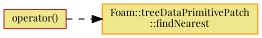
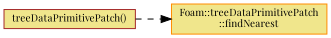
  digraph {
    rankdir=LR
    fontname="Playfair Display"
    node [fillcolor=khaki fontname="Playfair Display" fontsize=10 shape=box style=filled]
-   n1 [color=brown fontcolor=black height=0.2 label="operator()" width=0.4]
+   n1 [color=brown fontcolor=black height=0.2 label="treeDataPrimitivePatch()" width=0.4]
    n2 [color=darkorange height=0.2 label="Foam::treeDataPrimitivePatch\l::findNearest" width=0.4]
    n1 -> n2 [color=black fontname="Playfair Display" fontsize=10 labelfontname=Helvetica labelfontsize=10 style=dashed]
  }
